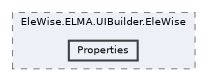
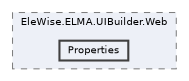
  digraph {
    compound=true
    n1 [color=grey25 fillcolor="#edf0f7" fontname=Helvetica fontsize=10 height=0.2 label=Properties shape=box style="filled,bold" width=0.4]
    subgraph cluster_1 {
      bgcolor="#edf0f7"
      fontname=Helvetica
      fontsize=10
-     label="EleWise.ELMA.UIBuilder.EleWise"
+     label="EleWise.ELMA.UIBuilder.Web"
      pencolor=grey50
      style="filled,dashed"
      n1
    }
  }
